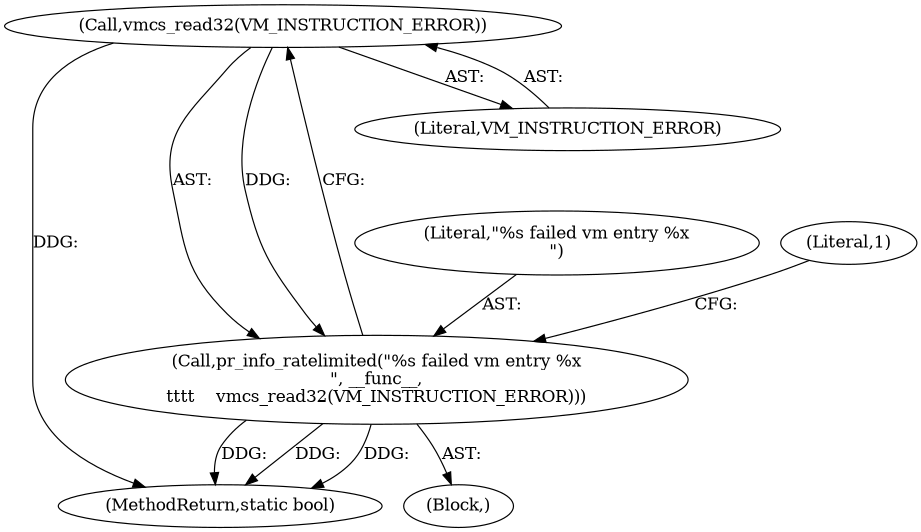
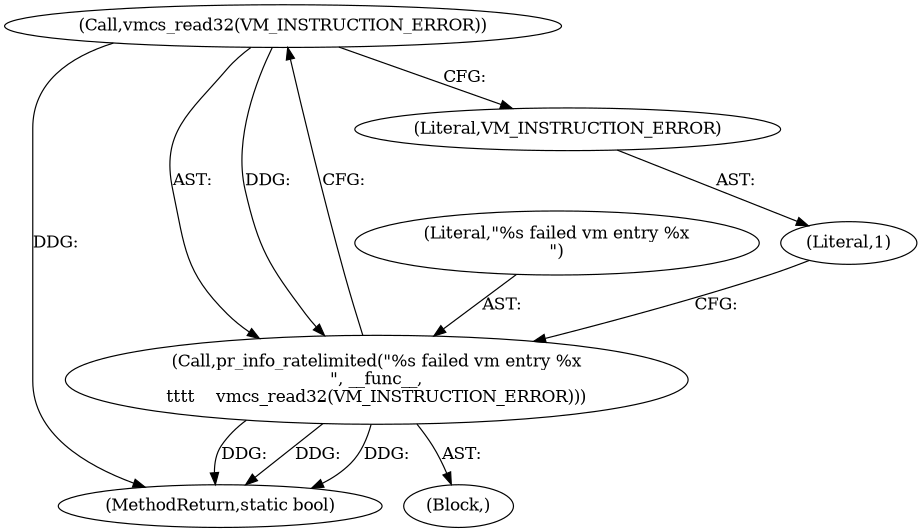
  digraph {
    n1 [label="(Call,vmcs_read32(VM_INSTRUCTION_ERROR))"]
    n2 [label="(Call,pr_info_ratelimited(\"%s failed vm entry %x\n\", __func__,\n\t\t\t\t    vmcs_read32(VM_INSTRUCTION_ERROR)))"]
    n3 [label="(MethodReturn,static bool)"]
    n4 [label="(Literal,VM_INSTRUCTION_ERROR)"]
    n5 [label="(Block,)"]
    n6 [label="(Literal,\"%s failed vm entry %x\n\")"]
    n7 [label="(Literal,1)"]
    n1 -> n2 [label="AST: "]
    n1 -> n2 [label="DDG: "]
    n1 -> n3 [label="DDG: "]
-   n1 -> n4 [label="AST: "]
+   n1 -> n4 [label="CFG: "]
    n2 -> n1 [label="CFG: "]
    n2 -> n3 [label="DDG: "]
    n2 -> n3 [label="DDG: "]
    n2 -> n3 [label="DDG: "]
    n2 -> n5 [label="AST: "]
-   n4 -> n1 [label="AST: "]
+   n4 -> n7 [label="AST: "]
    n6 -> n2 [label="AST: "]
    n7 -> n2 [label="CFG: "]
  }
